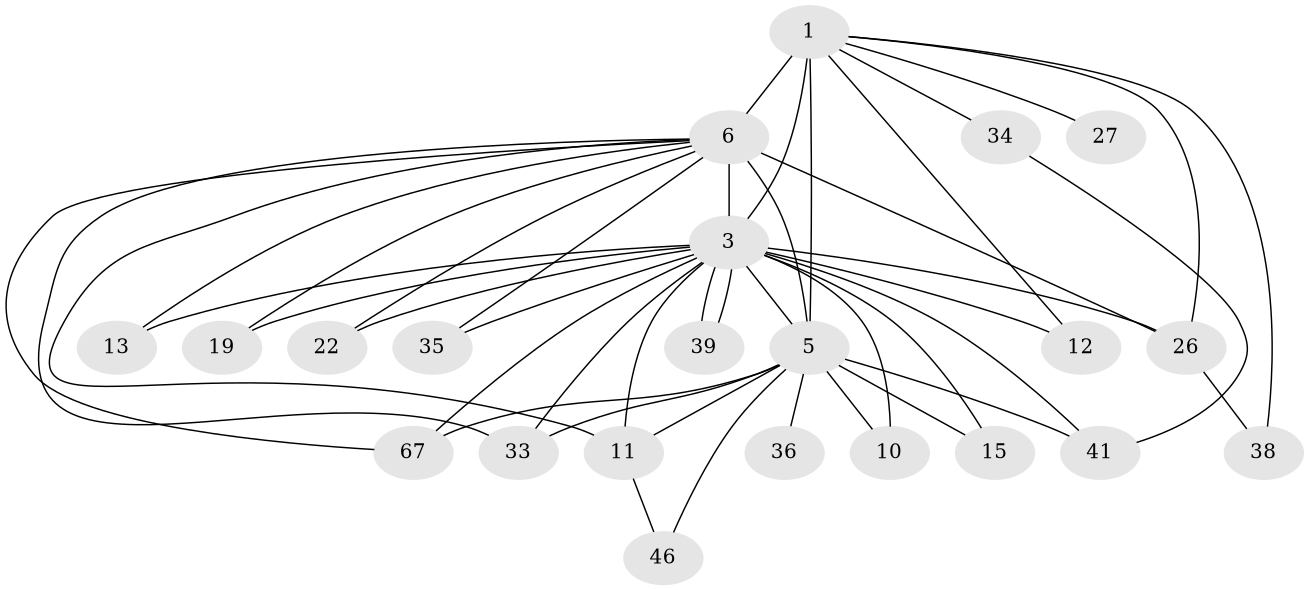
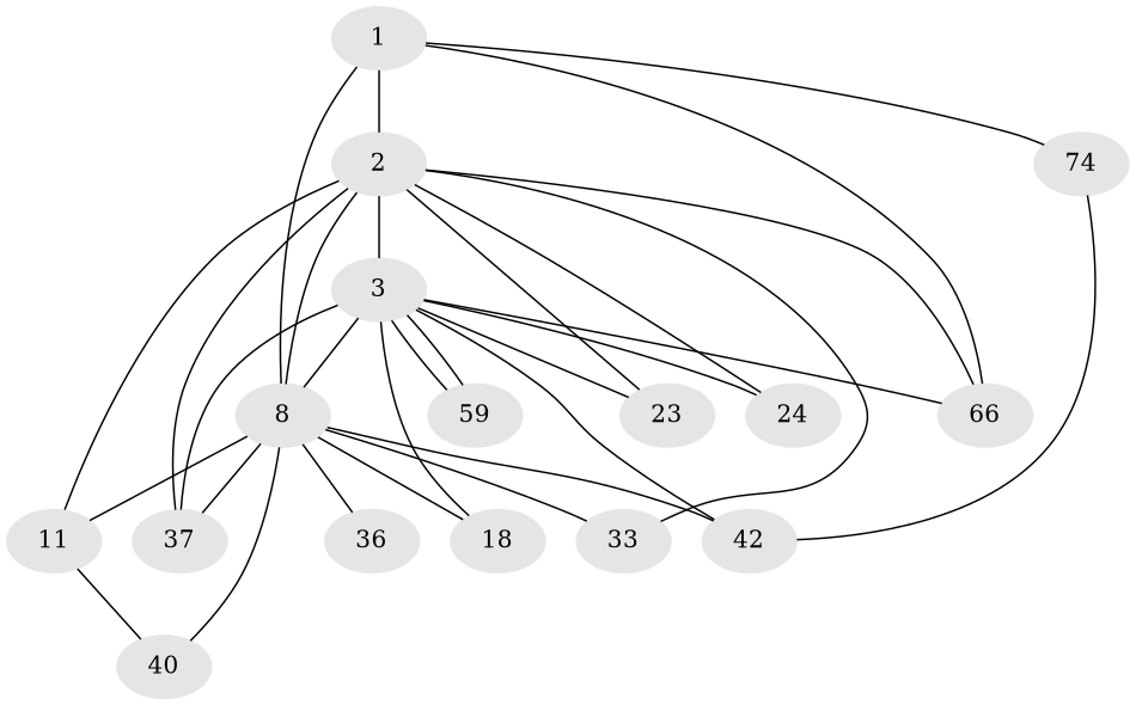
  graph {
    node [color=gray90 style=filled]
    1 [super="+7"]
-   2 [super="+6+17" label=6]
+   2 [super="+6+17"]
    3 [super="+54+28+9+16+4+30+20"]
-   5 [super="+25+8+50+52+32+22"]
-   12
-   26 [super="+29+42"]
-   27
-   34
-   38
-   13
-   19
-   24 [label=22]
+   5 [super="+25+8+50+52+32+22" label=8]
+   26 [super="+29+42" label=66]
+   34 [label=74]
+   13 [label=23]
+   24
    33
-   35
-   37 [label=67]
+   37
    11
-   15 [super="+49"]
-   18 [label=10]
-   39
-   41 [super="+43"]
+   18
+   39 [label=59]
+   41 [super="+43" label=42]
    36
-   40 [label=46]
+   40
    1 -- 2 [weight=4]
-   1 -- 3 [weight=12]
    1 -- 5 [weight=4]
-   1 -- 12
    1 -- 26 [weight=2]
-   1 -- 27 [weight=2]
    1 -- 34 [weight=2]
-   1 -- 38
    2 -- 3 [weight=11]
    2 -- 5 [weight=5]
    2 -- 26
    2 -- 13
-   2 -- 19
    2 -- 24
    2 -- 33
-   2 -- 35
    2 -- 37
    2 -- 11
    3 -- 5 [weight=13]
-   3 -- 12
    3 -- 26 [weight=2]
    3 -- 13
-   3 -- 19 [weight=2]
    3 -- 24
-   3 -- 33
-   3 -- 35 [weight=2]
    3 -- 37
-   3 -- 11
-   3 -- 15
    3 -- 18
    3 -- 39
    3 -- 39
    3 -- 41
    5 -- 33
    5 -- 37
    5 -- 11 [weight=2]
-   5 -- 15 [weight=2]
    5 -- 18
    5 -- 41
    5 -- 36
    5 -- 40
-   26 -- 38
    34 -- 41
    11 -- 40
  }
